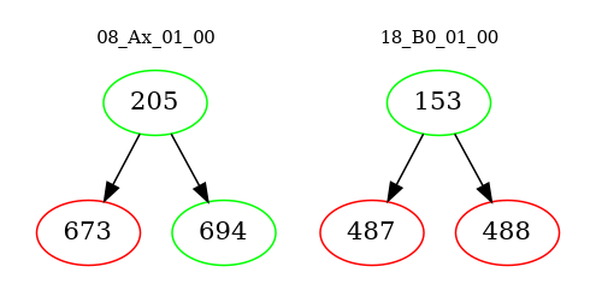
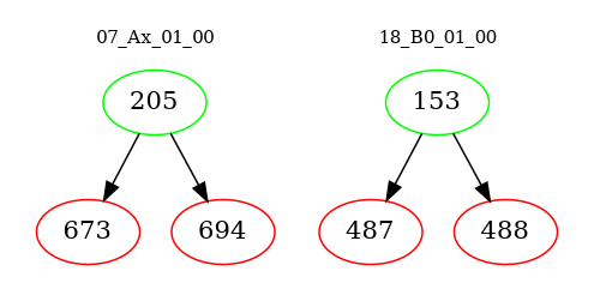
  digraph {
    node [color=red]
    edge [color=black]
    n1 [color=green label=205]
    n2 [label=673]
-   n3 [color=green label=694]
+   n3 [label=694]
    n4 [color=green label=153]
    n5 [label=487]
    n6 [label=488]
    subgraph cluster_1 {
      color=white
      fontsize=10
-     label="08_Ax_01_00"
+     label="07_Ax_01_00"
      n1
      n2
      n3
    }
    subgraph cluster_2 {
      color=white
      fontsize=10
      label="18_B0_01_00"
      n4
      n5
      n6
    }
    n1 -> n2
    n1 -> n3
    n4 -> n5
    n4 -> n6
  }
